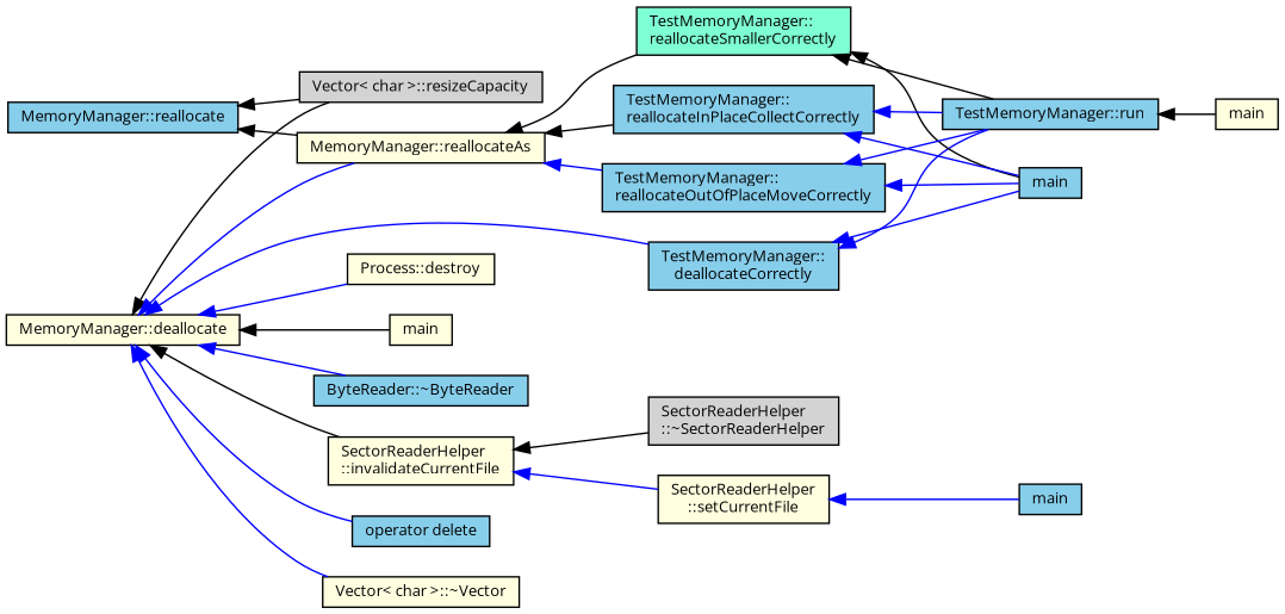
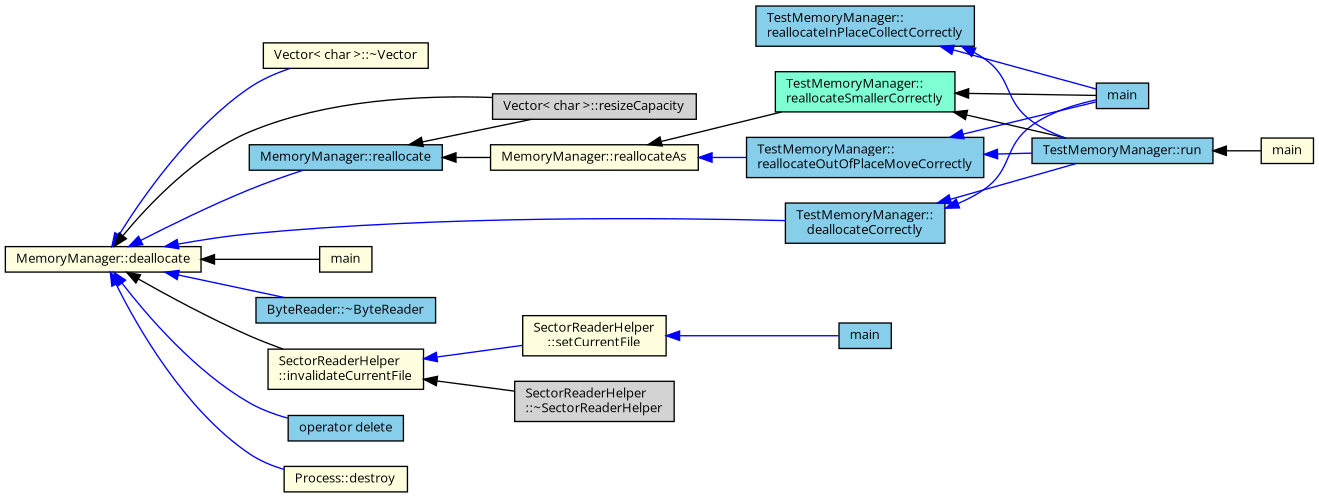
  digraph {
    fontname="Open Sans"
    rankdir=LR
    node [color=black fillcolor=skyblue fontname="Open Sans" fontsize=10 shape=record style=filled]
    edge [color=blue dir=back fontname="Open Sans" fontsize=10 labelfontname=Helvetica labelfontsize=10 style=solid]
    n1 [fillcolor=lightyellow fontcolor=black height=0.2 label="MemoryManager::deallocate" width=0.4]
    n2 [fillcolor=lightyellow height=0.2 label="Vector\< char \>::~Vector" width=0.4]
    n3 [fillcolor=lightgrey height=0.2 label="Vector\< char \>::resizeCapacity" width=0.4]
    n4 [fillcolor=lightyellow height=0.2 label=main width=0.4]
    n5 [height=0.2 label="ByteReader::~ByteReader" width=0.4]
    n6 [fillcolor=lightyellow height=0.2 label="SectorReaderHelper\l::invalidateCurrentFile" width=0.4]
    n7 [height=0.2 label="MemoryManager::reallocate" width=0.4]
    n8 [height=0.2 label="operator delete" width=0.4]
    n9 [fillcolor=lightyellow height=0.2 label="Process::destroy" width=0.4]
    n10 [height=0.2 label="TestMemoryManager::\ldeallocateCorrectly" width=0.4]
    n11 [fillcolor=lightgrey height=0.2 label="SectorReaderHelper\l::~SectorReaderHelper" width=0.4]
    n12 [fillcolor=lightyellow height=0.2 label="SectorReaderHelper\l::setCurrentFile" width=0.4]
    n13 [fillcolor=lightyellow height=0.2 label="MemoryManager::reallocateAs" width=0.4]
    n14 [height=0.2 label=main width=0.4]
    n15 [height=0.2 label="TestMemoryManager::run" width=0.4]
    n16 [height=0.2 label=main width=0.4]
    n17 [fillcolor=aquamarine height=0.2 label="TestMemoryManager::\lreallocateSmallerCorrectly" width=0.4]
    n18 [height=0.2 label="TestMemoryManager::\lreallocateInPlaceCollectCorrectly" width=0.4]
    n19 [height=0.2 label="TestMemoryManager::\lreallocateOutOfPlaceMoveCorrectly" width=0.4]
    n20 [fillcolor=lightyellow height=0.2 label=main width=0.4]
    n1 -> n2
    n1 -> n3 [color=black]
    n1 -> n4 [color=black]
    n1 -> n5
    n1 -> n6 [color=black]
-   n1 -> n13
+   n1 -> n7
    n1 -> n8
    n1 -> n9
    n1 -> n10
    n6 -> n11 [color=black]
    n6 -> n12
    n7 -> n3 [color=black]
    n7 -> n13 [color=black]
    n10 -> n14
    n10 -> n15
    n12 -> n16
    n13 -> n17 [color=black]
-   n13 -> n18 [color=black]
    n13 -> n19
    n15 -> n20 [color=black]
    n17 -> n14 [color=black]
    n17 -> n15 [color=black]
    n18 -> n14
    n18 -> n15
    n19 -> n14
    n19 -> n15
  }
